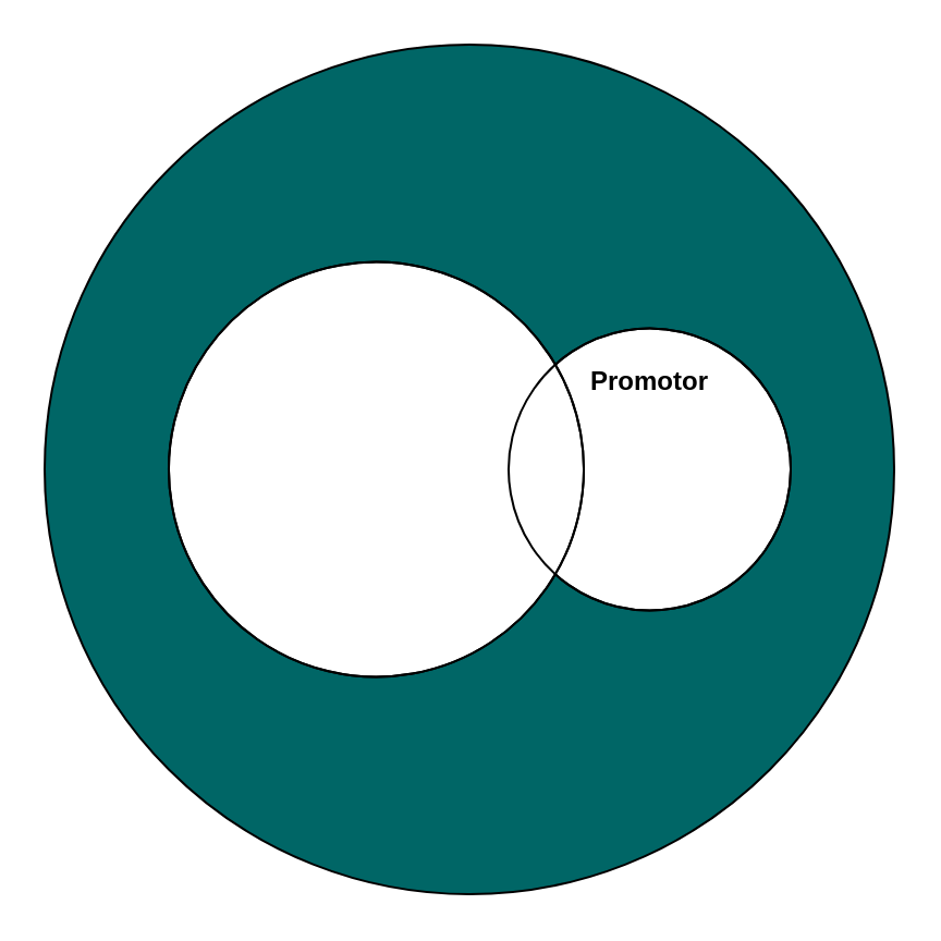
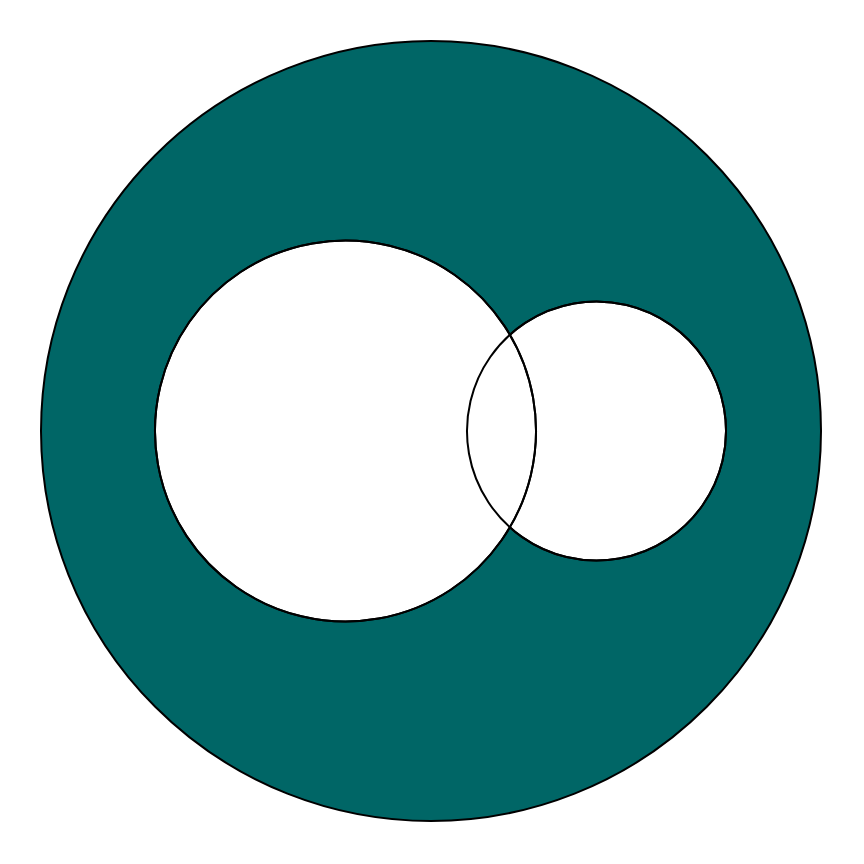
  <mxCell id="0" />
  <mxCell id="1" parent="0" />
  <mxCell id="2" value="" style="ellipse;whiteSpace=wrap;html=1;aspect=fixed;fillColor=#006666;" parent="1" vertex="1"><mxGeometry x="20" y="20" width="390" height="390" as="geometry" /></mxCell>
  <mxCell id="3" value="" style="ellipse;whiteSpace=wrap;html=1;aspect=fixed;fillColor=default;rotation=125;" parent="1" vertex="1"><mxGeometry x="233" y="150.25" width="129.5" height="129.5" as="geometry" /></mxCell>
  <mxCell id="4" value="" style="ellipse;whiteSpace=wrap;html=1;aspect=fixed;fillColor=default;rotation=125;" parent="1" vertex="1"><mxGeometry x="77" y="119.75" width="190.5" height="190.5" as="geometry" /></mxCell>
  <mxCell id="5" value="" style="ellipse;whiteSpace=wrap;html=1;aspect=fixed;fillColor=none;rotation=125;" parent="1" vertex="1"><mxGeometry x="77" y="119.75" width="190.5" height="190.5" as="geometry" /></mxCell>
  <mxCell id="6" value="" style="ellipse;whiteSpace=wrap;html=1;aspect=fixed;fillColor=none;rotation=125;" parent="1" vertex="1"><mxGeometry x="233" y="150.25" width="129.5" height="129.5" as="geometry" /></mxCell>
- <mxCell id="7" value="Promotor" style="text;html=1;align=center;verticalAlign=middle;whiteSpace=wrap;rounded=0;fontStyle=1" parent="1" vertex="1"><mxGeometry x="267.5" y="160" width="60" height="30" as="geometry" /></mxCell>
